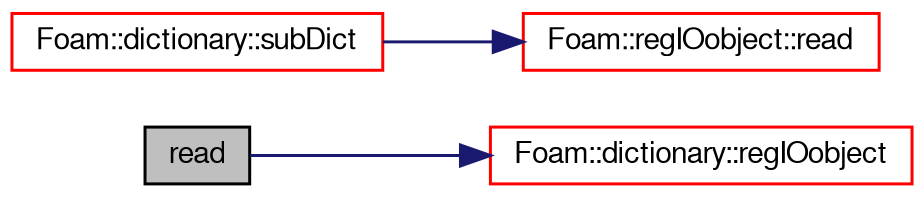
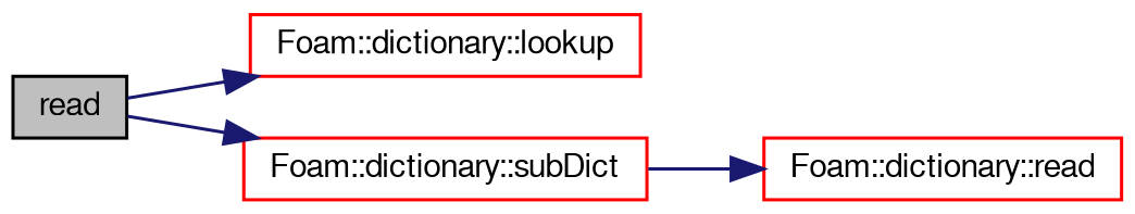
  digraph {
    rankdir=LR
    node [color=red fontname=FreeSans fontsize=10 shape=record]
    edge [color=midnightblue fontname=FreeSans fontsize=10 labelfontname=FreeSans labelfontsize=10 style=solid]
    n1 [color=black fillcolor=grey75 fontcolor=black height=0.2 label=read style=filled width=0.4]
-   n2 [height=0.2 label="Foam::dictionary::regIOobject" width=0.4]
+   n2 [height=0.2 label="Foam::dictionary::lookup" width=0.4]
    n3 [height=0.2 label="Foam::dictionary::subDict" width=0.4]
-   n4 [height=0.2 label="Foam::regIOobject::read" width=0.4]
+   n4 [height=0.2 label="Foam::dictionary::read" width=0.4]
    n1 -> n2
+   n1 -> n3
    n3 -> n4
  }
